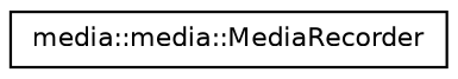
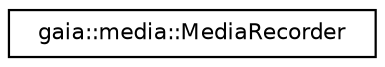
  digraph {
    rankdir=LR
-   n1 [color=black fillcolor=white fontname=Helvetica fontsize=10 height=0.2 label="media::media::MediaRecorder" shape=record style=filled width=0.4]
+   n1 [color=black fillcolor=white fontname=Helvetica fontsize=10 height=0.2 label="gaia::media::MediaRecorder" shape=record style=filled width=0.4]
  }
